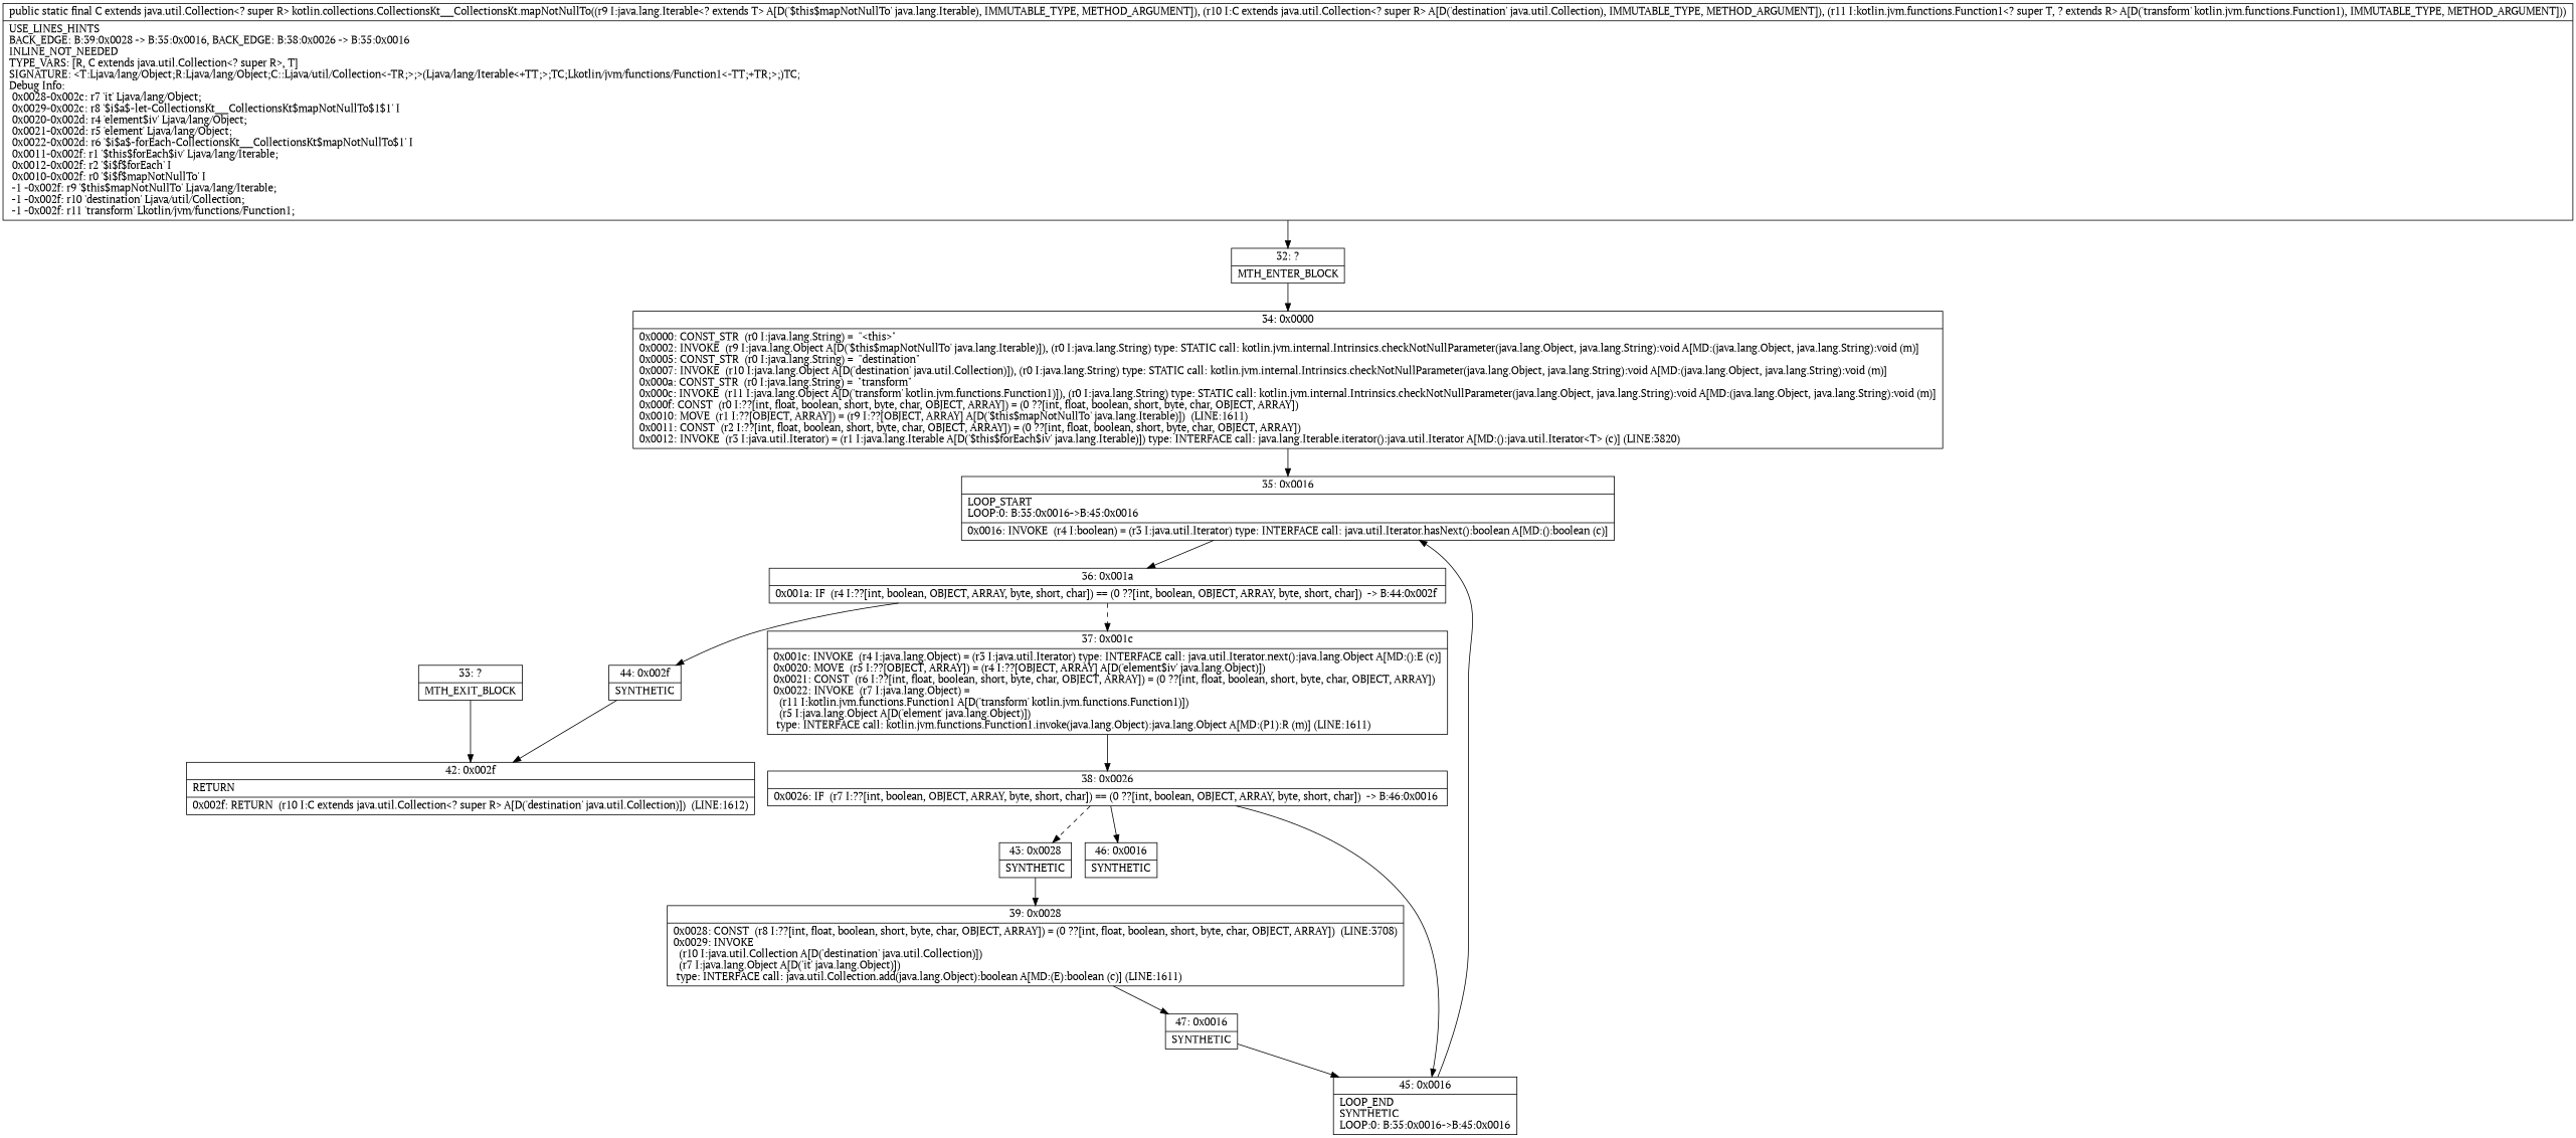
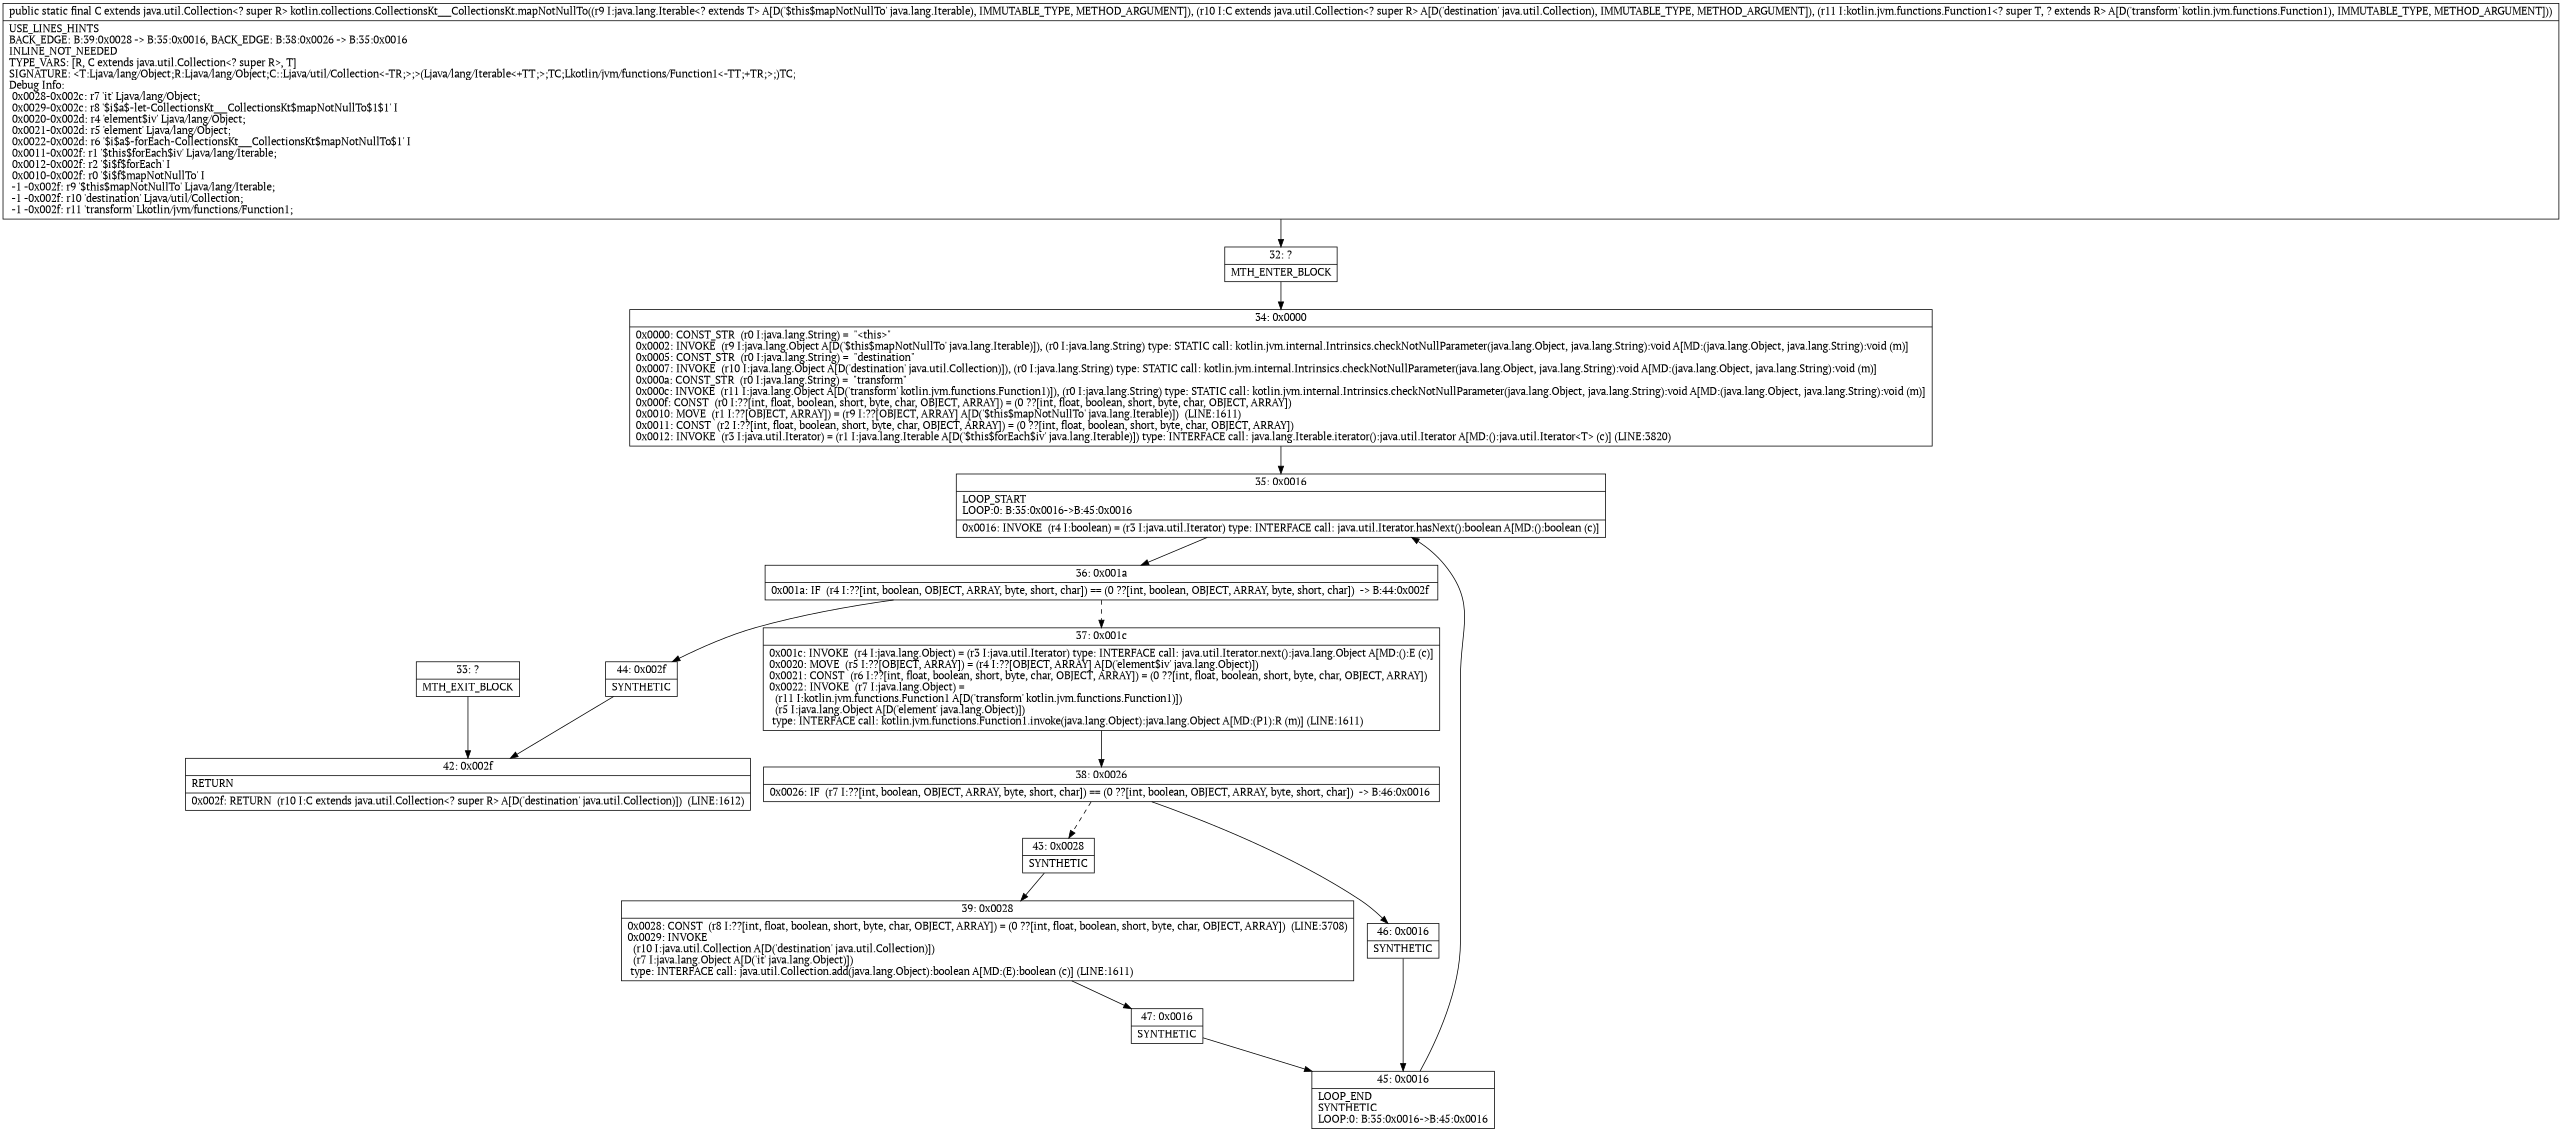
  digraph {
    fontname="PT Serif"
    node [fontname="PT Serif" shape=record]
    edge [fontname="PT Serif"]
    n1 [label="{32\:\ ?|MTH_ENTER_BLOCK\l}"]
    n2 [label="{34\:\ 0x0000|0x0000: CONST_STR  (r0 I:java.lang.String) =  \"\<this\>\" \l0x0002: INVOKE  (r9 I:java.lang.Object A[D('$this$mapNotNullTo' java.lang.Iterable)]), (r0 I:java.lang.String) type: STATIC call: kotlin.jvm.internal.Intrinsics.checkNotNullParameter(java.lang.Object, java.lang.String):void A[MD:(java.lang.Object, java.lang.String):void (m)]\l0x0005: CONST_STR  (r0 I:java.lang.String) =  \"destination\" \l0x0007: INVOKE  (r10 I:java.lang.Object A[D('destination' java.util.Collection)]), (r0 I:java.lang.String) type: STATIC call: kotlin.jvm.internal.Intrinsics.checkNotNullParameter(java.lang.Object, java.lang.String):void A[MD:(java.lang.Object, java.lang.String):void (m)]\l0x000a: CONST_STR  (r0 I:java.lang.String) =  \"transform\" \l0x000c: INVOKE  (r11 I:java.lang.Object A[D('transform' kotlin.jvm.functions.Function1)]), (r0 I:java.lang.String) type: STATIC call: kotlin.jvm.internal.Intrinsics.checkNotNullParameter(java.lang.Object, java.lang.String):void A[MD:(java.lang.Object, java.lang.String):void (m)]\l0x000f: CONST  (r0 I:??[int, float, boolean, short, byte, char, OBJECT, ARRAY]) = (0 ??[int, float, boolean, short, byte, char, OBJECT, ARRAY]) \l0x0010: MOVE  (r1 I:??[OBJECT, ARRAY]) = (r9 I:??[OBJECT, ARRAY] A[D('$this$mapNotNullTo' java.lang.Iterable)])  (LINE:1611)\l0x0011: CONST  (r2 I:??[int, float, boolean, short, byte, char, OBJECT, ARRAY]) = (0 ??[int, float, boolean, short, byte, char, OBJECT, ARRAY]) \l0x0012: INVOKE  (r3 I:java.util.Iterator) = (r1 I:java.lang.Iterable A[D('$this$forEach$iv' java.lang.Iterable)]) type: INTERFACE call: java.lang.Iterable.iterator():java.util.Iterator A[MD:():java.util.Iterator\<T\> (c)] (LINE:3820)\l}"]
    n3 [label="{35\:\ 0x0016|LOOP_START\lLOOP:0: B:35:0x0016\-\>B:45:0x0016\l|0x0016: INVOKE  (r4 I:boolean) = (r3 I:java.util.Iterator) type: INTERFACE call: java.util.Iterator.hasNext():boolean A[MD:():boolean (c)]\l}"]
    n4 [label="{36\:\ 0x001a|0x001a: IF  (r4 I:??[int, boolean, OBJECT, ARRAY, byte, short, char]) == (0 ??[int, boolean, OBJECT, ARRAY, byte, short, char])  \-\> B:44:0x002f \l}"]
    n5 [label="{37\:\ 0x001c|0x001c: INVOKE  (r4 I:java.lang.Object) = (r3 I:java.util.Iterator) type: INTERFACE call: java.util.Iterator.next():java.lang.Object A[MD:():E (c)]\l0x0020: MOVE  (r5 I:??[OBJECT, ARRAY]) = (r4 I:??[OBJECT, ARRAY] A[D('element$iv' java.lang.Object)]) \l0x0021: CONST  (r6 I:??[int, float, boolean, short, byte, char, OBJECT, ARRAY]) = (0 ??[int, float, boolean, short, byte, char, OBJECT, ARRAY]) \l0x0022: INVOKE  (r7 I:java.lang.Object) = \l  (r11 I:kotlin.jvm.functions.Function1 A[D('transform' kotlin.jvm.functions.Function1)])\l  (r5 I:java.lang.Object A[D('element' java.lang.Object)])\l type: INTERFACE call: kotlin.jvm.functions.Function1.invoke(java.lang.Object):java.lang.Object A[MD:(P1):R (m)] (LINE:1611)\l}"]
    n6 [label="{44\:\ 0x002f|SYNTHETIC\l}"]
    n7 [label="{38\:\ 0x0026|0x0026: IF  (r7 I:??[int, boolean, OBJECT, ARRAY, byte, short, char]) == (0 ??[int, boolean, OBJECT, ARRAY, byte, short, char])  \-\> B:46:0x0016 \l}"]
    n8 [label="{42\:\ 0x002f|RETURN\l|0x002f: RETURN  (r10 I:C extends java.util.Collection\<? super R\> A[D('destination' java.util.Collection)])  (LINE:1612)\l}"]
    n9 [label="{43\:\ 0x0028|SYNTHETIC\l}"]
    n10 [label="{46\:\ 0x0016|SYNTHETIC\l}"]
    n11 [label="{39\:\ 0x0028|0x0028: CONST  (r8 I:??[int, float, boolean, short, byte, char, OBJECT, ARRAY]) = (0 ??[int, float, boolean, short, byte, char, OBJECT, ARRAY])  (LINE:3708)\l0x0029: INVOKE  \l  (r10 I:java.util.Collection A[D('destination' java.util.Collection)])\l  (r7 I:java.lang.Object A[D('it' java.lang.Object)])\l type: INTERFACE call: java.util.Collection.add(java.lang.Object):boolean A[MD:(E):boolean (c)] (LINE:1611)\l}"]
    n12 [label="{45\:\ 0x0016|LOOP_END\lSYNTHETIC\lLOOP:0: B:35:0x0016\-\>B:45:0x0016\l}"]
    n13 [label="{47\:\ 0x0016|SYNTHETIC\l}"]
    n14 [label="{33\:\ ?|MTH_EXIT_BLOCK\l}"]
    n15 [label="{public static final C extends java.util.Collection\<? super R\> kotlin.collections.CollectionsKt___CollectionsKt.mapNotNullTo((r9 I:java.lang.Iterable\<? extends T\> A[D('$this$mapNotNullTo' java.lang.Iterable), IMMUTABLE_TYPE, METHOD_ARGUMENT]), (r10 I:C extends java.util.Collection\<? super R\> A[D('destination' java.util.Collection), IMMUTABLE_TYPE, METHOD_ARGUMENT]), (r11 I:kotlin.jvm.functions.Function1\<? super T, ? extends R\> A[D('transform' kotlin.jvm.functions.Function1), IMMUTABLE_TYPE, METHOD_ARGUMENT]))  | USE_LINES_HINTS\lBACK_EDGE: B:39:0x0028 \-\> B:35:0x0016, BACK_EDGE: B:38:0x0026 \-\> B:35:0x0016\lINLINE_NOT_NEEDED\lTYPE_VARS: [R, C extends java.util.Collection\<? super R\>, T]\lSIGNATURE: \<T:Ljava\/lang\/Object;R:Ljava\/lang\/Object;C::Ljava\/util\/Collection\<\-TR;\>;\>(Ljava\/lang\/Iterable\<+TT;\>;TC;Lkotlin\/jvm\/functions\/Function1\<\-TT;+TR;\>;)TC;\lDebug Info:\l  0x0028\-0x002c: r7 'it' Ljava\/lang\/Object;\l  0x0029\-0x002c: r8 '$i$a$\-let\-CollectionsKt___CollectionsKt$mapNotNullTo$1$1' I\l  0x0020\-0x002d: r4 'element$iv' Ljava\/lang\/Object;\l  0x0021\-0x002d: r5 'element' Ljava\/lang\/Object;\l  0x0022\-0x002d: r6 '$i$a$\-forEach\-CollectionsKt___CollectionsKt$mapNotNullTo$1' I\l  0x0011\-0x002f: r1 '$this$forEach$iv' Ljava\/lang\/Iterable;\l  0x0012\-0x002f: r2 '$i$f$forEach' I\l  0x0010\-0x002f: r0 '$i$f$mapNotNullTo' I\l  \-1 \-0x002f: r9 '$this$mapNotNullTo' Ljava\/lang\/Iterable;\l  \-1 \-0x002f: r10 'destination' Ljava\/util\/Collection;\l  \-1 \-0x002f: r11 'transform' Lkotlin\/jvm\/functions\/Function1;\l}"]
    n1 -> n2
    n2 -> n3
    n3 -> n4
    n4 -> n5 [style=dashed]
    n4 -> n6
    n5 -> n7
    n6 -> n8
    n7 -> n9 [style=dashed]
    n7 -> n10
    n9 -> n11
-   n7 -> n12
+   n10 -> n12
    n11 -> n13
    n12 -> n3
    n13 -> n12
    n14 -> n8
    n15 -> n1
  }
